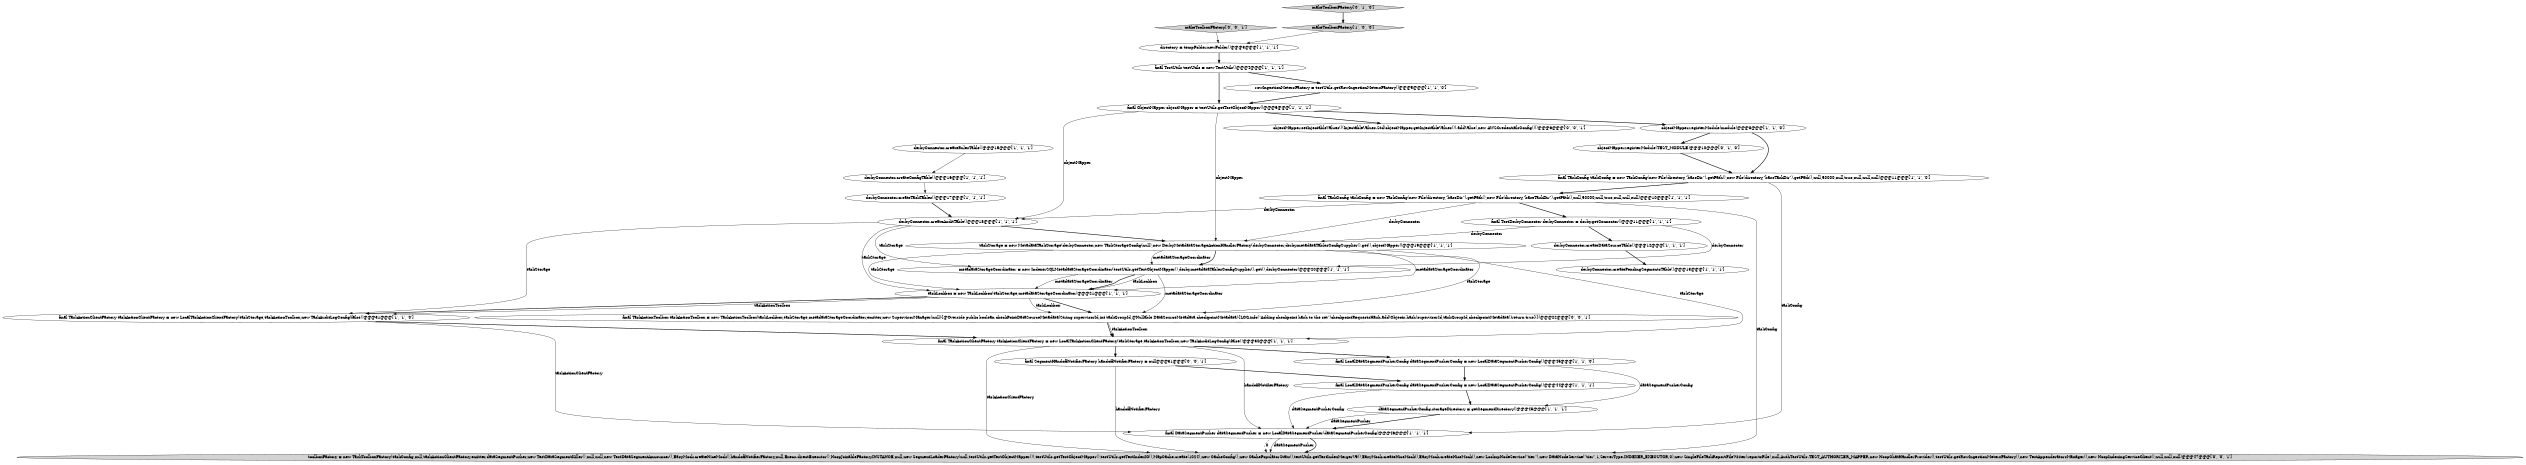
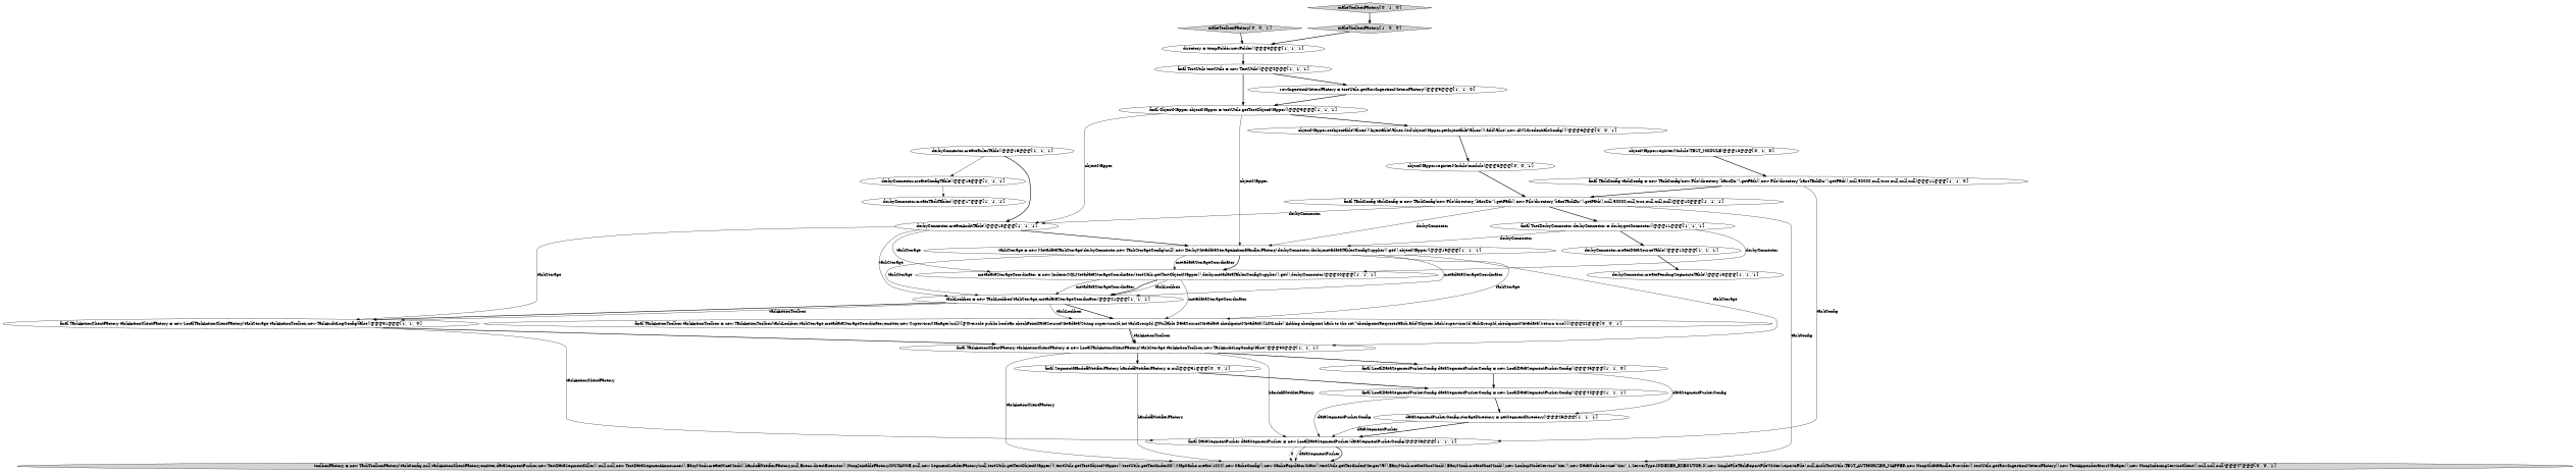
  digraph {
    node [fillcolor=white shape=ellipse style=filled]
    edge [style=bold]
    n1 [label="final DataSegmentPusher dataSegmentPusher = new LocalDataSegmentPusher(dataSegmentPusherConfig)@@@46@@@['1', '1', '1']"]
    n2 [fillcolor=lightgray label="toolboxFactory = new TaskToolboxFactory(taskConfig,null,taskActionClientFactory,emitter,dataSegmentPusher,new TestDataSegmentKiller(),null,null,new TestDataSegmentAnnouncer(),EasyMock.createNiceMock(),handoffNotifierFactory,null,Execs.directExecutor(),NoopJoinableFactory.INSTANCE,null,new SegmentLoaderFactory(null,testUtils.getTestObjectMapper()),testUtils.getTestObjectMapper(),testUtils.getTestIndexIO(),MapCache.create(1024),new CacheConfig(),new CachePopulatorStats(),testUtils.getTestIndexMergerV9(),EasyMock.createNiceMock(),EasyMock.createNiceMock(),new LookupNodeService(\"tier\"),new DataNodeService(\"tier\",1,ServerType.INDEXER_EXECUTOR,0),new SingleFileTaskReportFileWriter(reportsFile),null,AuthTestUtils.TEST_AUTHORIZER_MAPPER,new NoopChatHandlerProvider(),testUtils.getRowIngestionMetersFactory(),new TestAppenderatorsManager(),new NoopIndexingServiceClient(),null,null,null)@@@47@@@['0', '0', '1']"]
    n3 [label="final TaskConfig taskConfig = new TaskConfig(new File(directory,\"baseDir\").getPath(),new File(directory,\"baseTaskDir\").getPath(),null,50000,null,true,null,null,null)@@@11@@@['1', '1', '0']"]
    n4 [label="final TaskConfig taskConfig = new TaskConfig(new File(directory,\"baseDir\").getPath(),new File(directory,\"baseTaskDir\").getPath(),null,50000,null,true,null,null,null)@@@10@@@['1', '1', '1']"]
    n5 [label="taskStorage = new MetadataTaskStorage(derbyConnector,new TaskStorageConfig(null),new DerbyMetadataStorageActionHandlerFactory(derbyConnector,derby.metadataTablesConfigSupplier().get(),objectMapper))@@@19@@@['1', '1', '1']"]
    n6 [label="derbyConnector.createAuditTable()@@@18@@@['1', '1', '1']"]
    n7 [label="final TestDerbyConnector derbyConnector = derby.getConnector()@@@11@@@['1', '1', '1']"]
    n8 [label="final TestUtils testUtils = new TestUtils()@@@4@@@['1', '1', '1']"]
    n9 [label="final ObjectMapper objectMapper = testUtils.getTestObjectMapper()@@@5@@@['1', '1', '1']"]
    n10 [label="rowIngestionMetersFactory = testUtils.getRowIngestionMetersFactory()@@@5@@@['1', '1', '0']"]
-   n11 [label="objectMapper.registerModule(module)@@@8@@@['1', '1', '0']"]
    n12 [label="objectMapper.setInjectableValues(((InjectableValues.Std)objectMapper.getInjectableValues()).addValue(,new AWSCredentialsConfig()))@@@6@@@['0', '0', '1']"]
    n13 [fillcolor=lightgray label="makeToolboxFactory['0', '0', '1']" shape=diamond]
    n14 [label="directory = tempFolder.newFolder()@@@3@@@['1', '1', '1']"]
    n15 [label="dataSegmentPusherConfig.storageDirectory = getSegmentDirectory()@@@45@@@['1', '1', '1']"]
    n16 [label="final SegmentHandoffNotifierFactory handoffNotifierFactory = null@@@31@@@['0', '0', '1']"]
    n17 [label="final LocalDataSegmentPusherConfig dataSegmentPusherConfig = new LocalDataSegmentPusherConfig()@@@44@@@['1', '1', '1']"]
    n18 [label="objectMapper.registerModule(TEST_MODULE)@@@10@@@['0', '1', '0']"]
    n19 [label="derbyConnector.createPendingSegmentsTable()@@@13@@@['1', '1', '1']"]
    n20 [fillcolor=lightgray label="makeToolboxFactory['1', '0', '0']" shape=diamond]
    n21 [fillcolor=lightgray label="makeToolboxFactory['0', '1', '0']" shape=diamond]
+   n22 [label="objectMapper.registerModule(module)@@@8@@@['0', '0', '1']"]
    n23 [label="metadataStorageCoordinator = new IndexerSQLMetadataStorageCoordinator(testUtils.getTestObjectMapper(),derby.metadataTablesConfigSupplier().get(),derbyConnector)@@@20@@@['1', '1', '1']"]
    n24 [label="taskLockbox = new TaskLockbox(taskStorage,metadataStorageCoordinator)@@@21@@@['1', '1', '1']"]
    n25 [label="final TaskActionToolbox taskActionToolbox = new TaskActionToolbox(taskLockbox,taskStorage,metadataStorageCoordinator,emitter,new SupervisorManager(null){@Override public boolean checkPointDataSourceMetadata(String supervisorId,int taskGroupId,@Nullable DataSourceMetadata checkpointMetadata){LOG.info(\"Adding checkpoint hash to the set\")checkpointRequestsHash.add(Objects.hash(supervisorId,taskGroupId,checkpointMetadata))return true}})@@@22@@@['0', '0', '1']"]
    n26 [label="final TaskActionClientFactory taskActionClientFactory = new LocalTaskActionClientFactory(taskStorage,taskActionToolbox,new TaskAuditLogConfig(false))@@@30@@@['1', '1', '1']"]
    n27 [label="final TaskActionClientFactory taskActionClientFactory = new LocalTaskActionClientFactory(taskStorage,taskActionToolbox,new TaskAuditLogConfig(false))@@@31@@@['1', '1', '0']"]
    n28 [label="derbyConnector.createDataSourceTable()@@@12@@@['1', '1', '1']"]
    n29 [label="derbyConnector.createTaskTables()@@@17@@@['1', '1', '1']"]
    n30 [label="final LocalDataSegmentPusherConfig dataSegmentPusherConfig = new LocalDataSegmentPusherConfig()@@@45@@@['1', '1', '0']"]
    n31 [label="derbyConnector.createRulesTable()@@@15@@@['1', '1', '1']"]
    n32 [label="derbyConnector.createConfigTable()@@@16@@@['1', '1', '1']"]
    n1 -> n2
    n1 -> n2 [label=0 style=dashed]
    n1 -> n2 [label=dataSegmentPusher style=solid]
    n3 -> n1 [label=taskConfig style=solid]
    n3 -> n4
    n4 -> n2 [label=taskConfig style=solid]
    n4 -> n5 [label=derbyConnector style=solid]
    n4 -> n6 [label=derbyConnector style=solid]
    n4 -> n7
    n5 -> n23
    n5 -> n23 [label=metadataStorageCoordinator style=solid]
    n5 -> n24 [label=taskStorage style=solid]
    n5 -> n24 [label=metadataStorageCoordinator style=solid]
    n5 -> n25 [label=taskStorage style=solid]
    n5 -> n26 [label=taskStorage style=solid]
    n6 -> n5
    n6 -> n23 [label=taskStorage style=solid]
    n6 -> n24 [label=taskStorage style=solid]
    n6 -> n27 [label=taskStorage style=solid]
    n7 -> n5 [label=derbyConnector style=solid]
    n7 -> n23 [label=derbyConnector style=solid]
    n7 -> n28
    n8 -> n9
    n8 -> n10
    n9 -> n5 [label=objectMapper style=solid]
    n9 -> n6 [label=objectMapper style=solid]
-   n9 -> n11
    n9 -> n12
    n10 -> n9
-   n11 -> n3
-   n11 -> n18
-   n13 -> n14 [style=solid]
+   n12 -> n22
+   n13 -> n14
    n14 -> n8
    n15 -> n1
    n15 -> n1 [label=dataSegmentPusher style=solid]
    n16 -> n2 [label=handoffNotifierFactory style=solid]
    n16 -> n17
    n17 -> n1 [label=dataSegmentPusherConfig style=solid]
    n17 -> n15
    n18 -> n3
-   n20 -> n14 [style=solid]
+   n20 -> n14
    n21 -> n20
+   n22 -> n4
    n23 -> n24 [label=taskLockbox style=solid]
    n23 -> n24 [label=metadataStorageCoordinator style=solid]
    n23 -> n24
    n23 -> n25 [label=metadataStorageCoordinator style=solid]
    n24 -> n25
    n24 -> n25 [label=taskLockbox style=solid]
    n24 -> n27
    n24 -> n27 [label=taskActionToolbox style=solid]
    n25 -> n26
    n25 -> n26 [label=taskActionToolbox style=solid]
    n26 -> n1 [label=handoffNotifierFactory style=solid]
    n26 -> n2 [label=taskActionClientFactory style=solid]
    n26 -> n16
    n26 -> n30
    n27 -> n1 [label=taskActionClientFactory style=solid]
    n27 -> n26
    n28 -> n19
-   n29 -> n6
+   n31 -> n6
    n30 -> n15 [label=dataSegmentPusherConfig style=solid]
    n30 -> n17
    n31 -> n32 [style=solid]
    n32 -> n29 [style=solid]
  }
